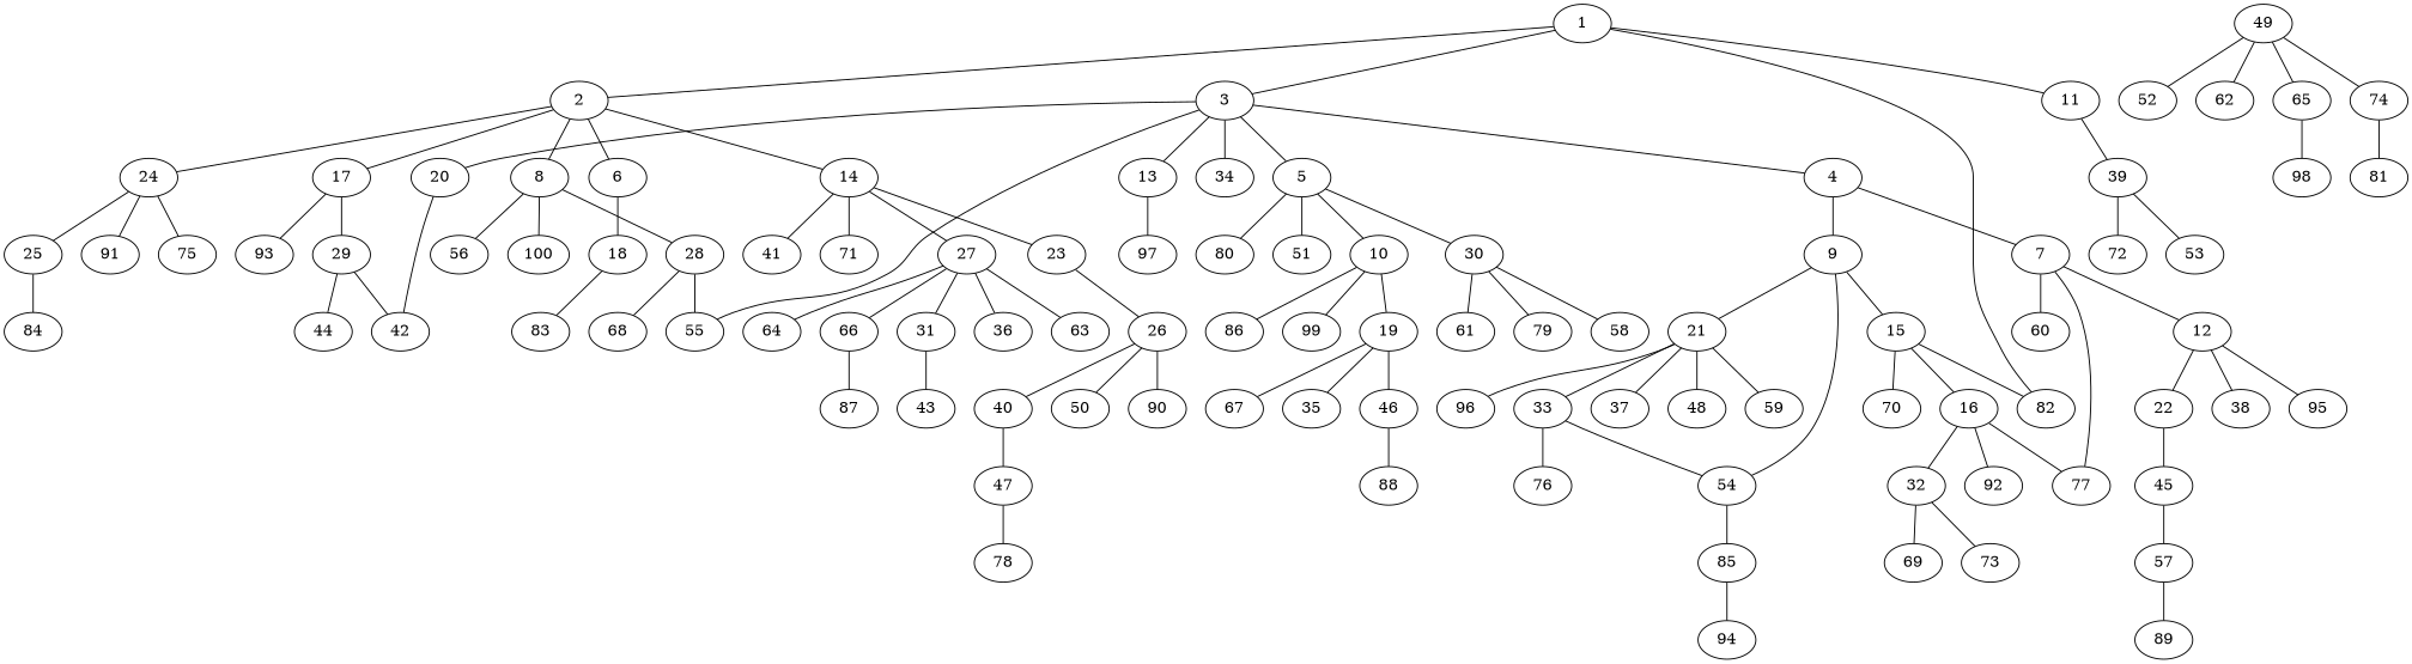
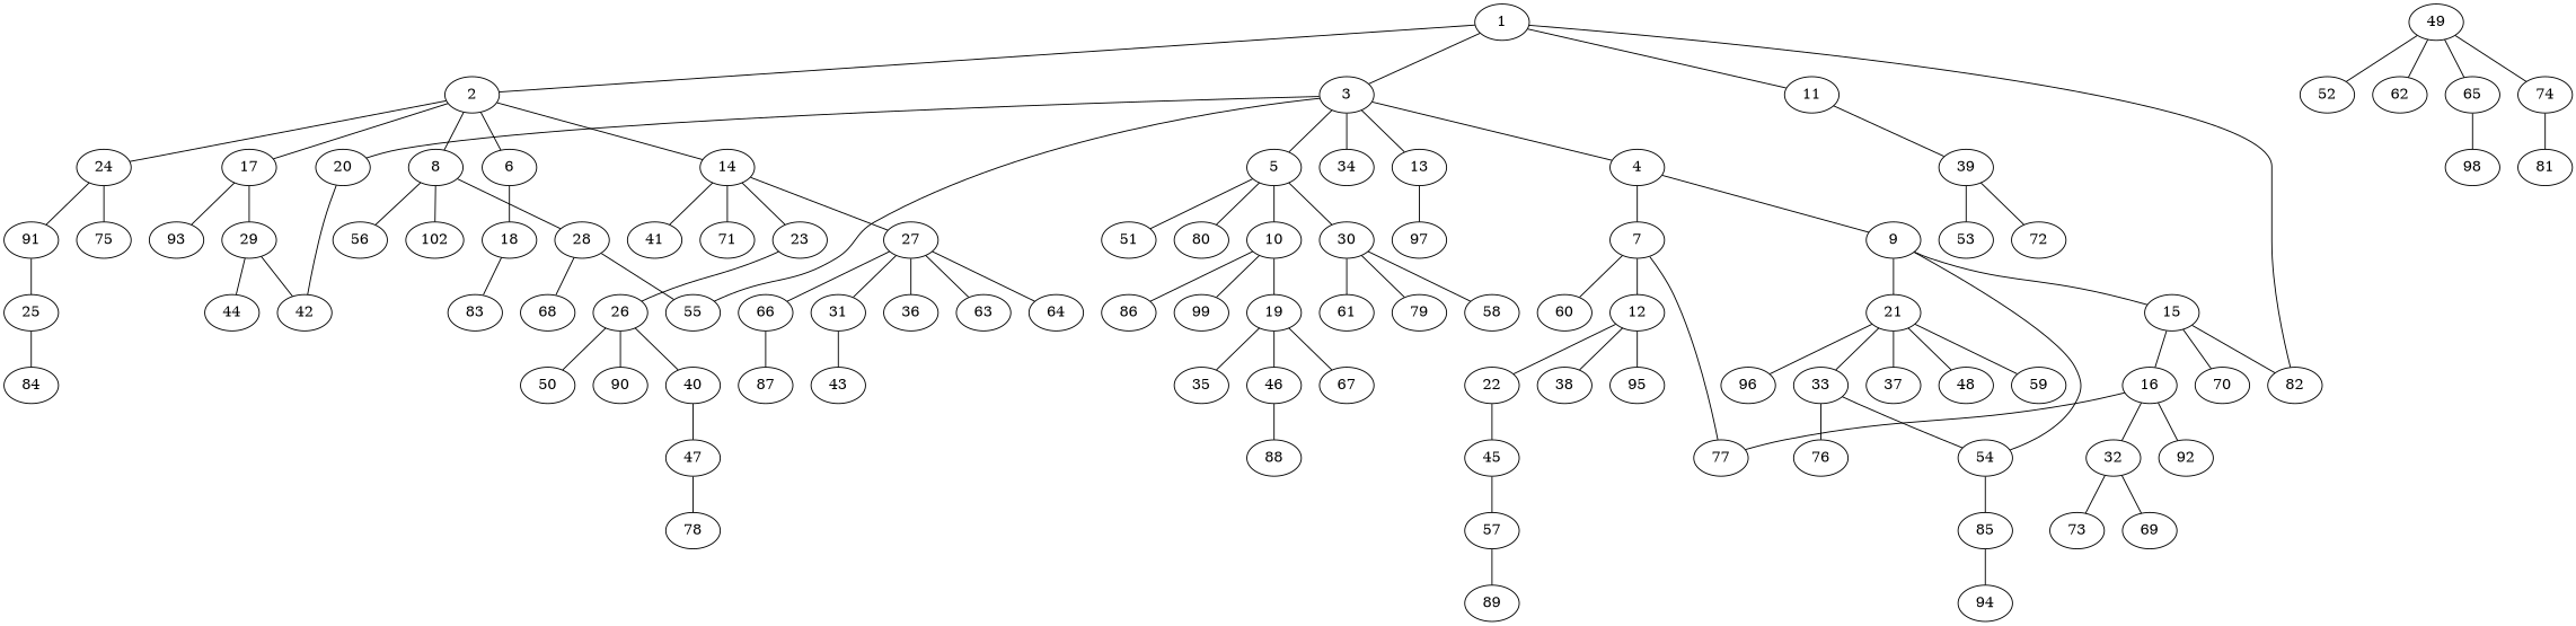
  graph {
    1
    2
    3
    11
    82
    6
    8
    14
    17
    24
    4
    5
    13
    20
    34
    55
    39
    18
    28
    56
-   100
+   100 [label=102]
    23
    27
    41
    71
    29
    93
    25
    75
    91
    7
    9
    10
    30
    51
    80
    97
    42
    53
    72
    83
    68
    26
    31
    36
    63
    64
    66
    44
    84
    12
    60
    77
    15
    21
    54
    19
    86
    99
    58
    61
    79
    22
    38
    95
    16
    70
    33
    37
    48
    59
    96
    85
    35
    46
    67
    45
    32
    92
    76
    94
    88
    57
    40
    50
    90
    43
    87
    69
    73
    89
    47
    78
    49
    52
    62
    65
    74
    98
    81
    1 -- 2
    1 -- 3
    1 -- 11
    1 -- 82
    2 -- 6
    2 -- 8
    2 -- 14
    2 -- 17
    2 -- 24
    3 -- 4
    3 -- 5
    3 -- 13
    3 -- 20
    3 -- 34
    3 -- 55
    11 -- 39
    6 -- 18
    8 -- 28
    8 -- 56
    8 -- 100
    14 -- 23
    14 -- 27
    14 -- 41
    14 -- 71
    17 -- 29
    17 -- 93
-   24 -- 25
+   91 -- 25
    24 -- 75
    24 -- 91
    4 -- 7
    4 -- 9
    5 -- 10
    5 -- 30
    5 -- 51
    5 -- 80
    13 -- 97
    20 -- 42
    39 -- 53
    39 -- 72
    18 -- 83
    28 -- 55
    28 -- 68
    23 -- 26
    27 -- 31
    27 -- 36
    27 -- 63
    27 -- 64
    27 -- 66
    29 -- 42
    29 -- 44
    25 -- 84
    7 -- 12
    7 -- 60
    7 -- 77
    9 -- 15
    9 -- 21
    9 -- 54
    10 -- 19
    10 -- 86
    10 -- 99
    30 -- 58
    30 -- 61
    30 -- 79
    26 -- 40
    26 -- 50
    26 -- 90
    31 -- 43
    66 -- 87
    12 -- 22
    12 -- 38
    12 -- 95
    15 -- 82
    15 -- 16
    15 -- 70
    21 -- 33
    21 -- 37
    21 -- 48
    21 -- 59
    21 -- 96
    54 -- 85
    19 -- 35
    19 -- 46
    19 -- 67
    22 -- 45
    16 -- 77
    16 -- 32
    16 -- 92
    33 -- 54
    33 -- 76
    85 -- 94
    46 -- 88
    45 -- 57
    32 -- 69
    32 -- 73
    57 -- 89
    40 -- 47
    47 -- 78
    49 -- 52
    49 -- 62
    49 -- 65
    49 -- 74
    65 -- 98
    74 -- 81
  }
